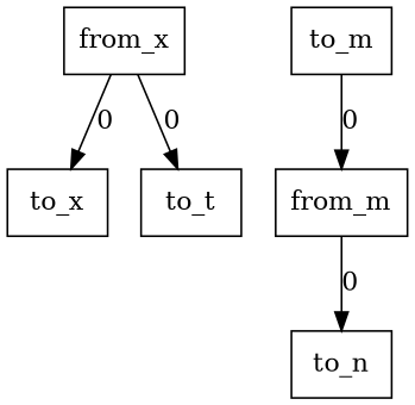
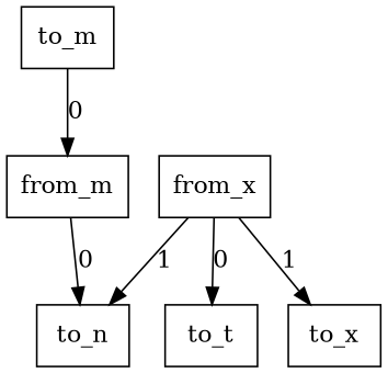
  digraph {
    rankdir=TB
    node [fillcolor=white shape=box style=filled]
    n1 [label=<from_x>]
    n2 [label=<to_x>]
    n3 [label=<to_n>]
    n4 [label=<to_t>]
    n5 [label=<from_m>]
    n6 [label=<to_m>]
-   n1 -> n2 [label=0]
+   n1 -> n2 [label=1]
+   n1 -> n3 [label=1]
    n1 -> n4 [label=0]
    n5 -> n3 [label=0]
    n6 -> n5 [label=0]
  }
